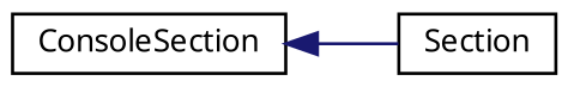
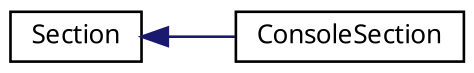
  digraph {
    rankdir=LR
    fontname="Noto Sans"
    node [color=black fillcolor=white fontname="Noto Sans" fontsize=10 shape=record style=filled]
    n1 [height=0.2 label=Section width=0.4]
    n2 [height=0.2 label=ConsoleSection width=0.4]
-   n2 -> n1 [color=midnightblue dir=back fontname="Noto Sans" fontsize=10 labelfontname=Helvetica labelfontsize=10 style=solid]
+   n1 -> n2 [color=midnightblue dir=back fontname="Noto Sans" fontsize=10 labelfontname=Helvetica labelfontsize=10 style=solid]
  }
